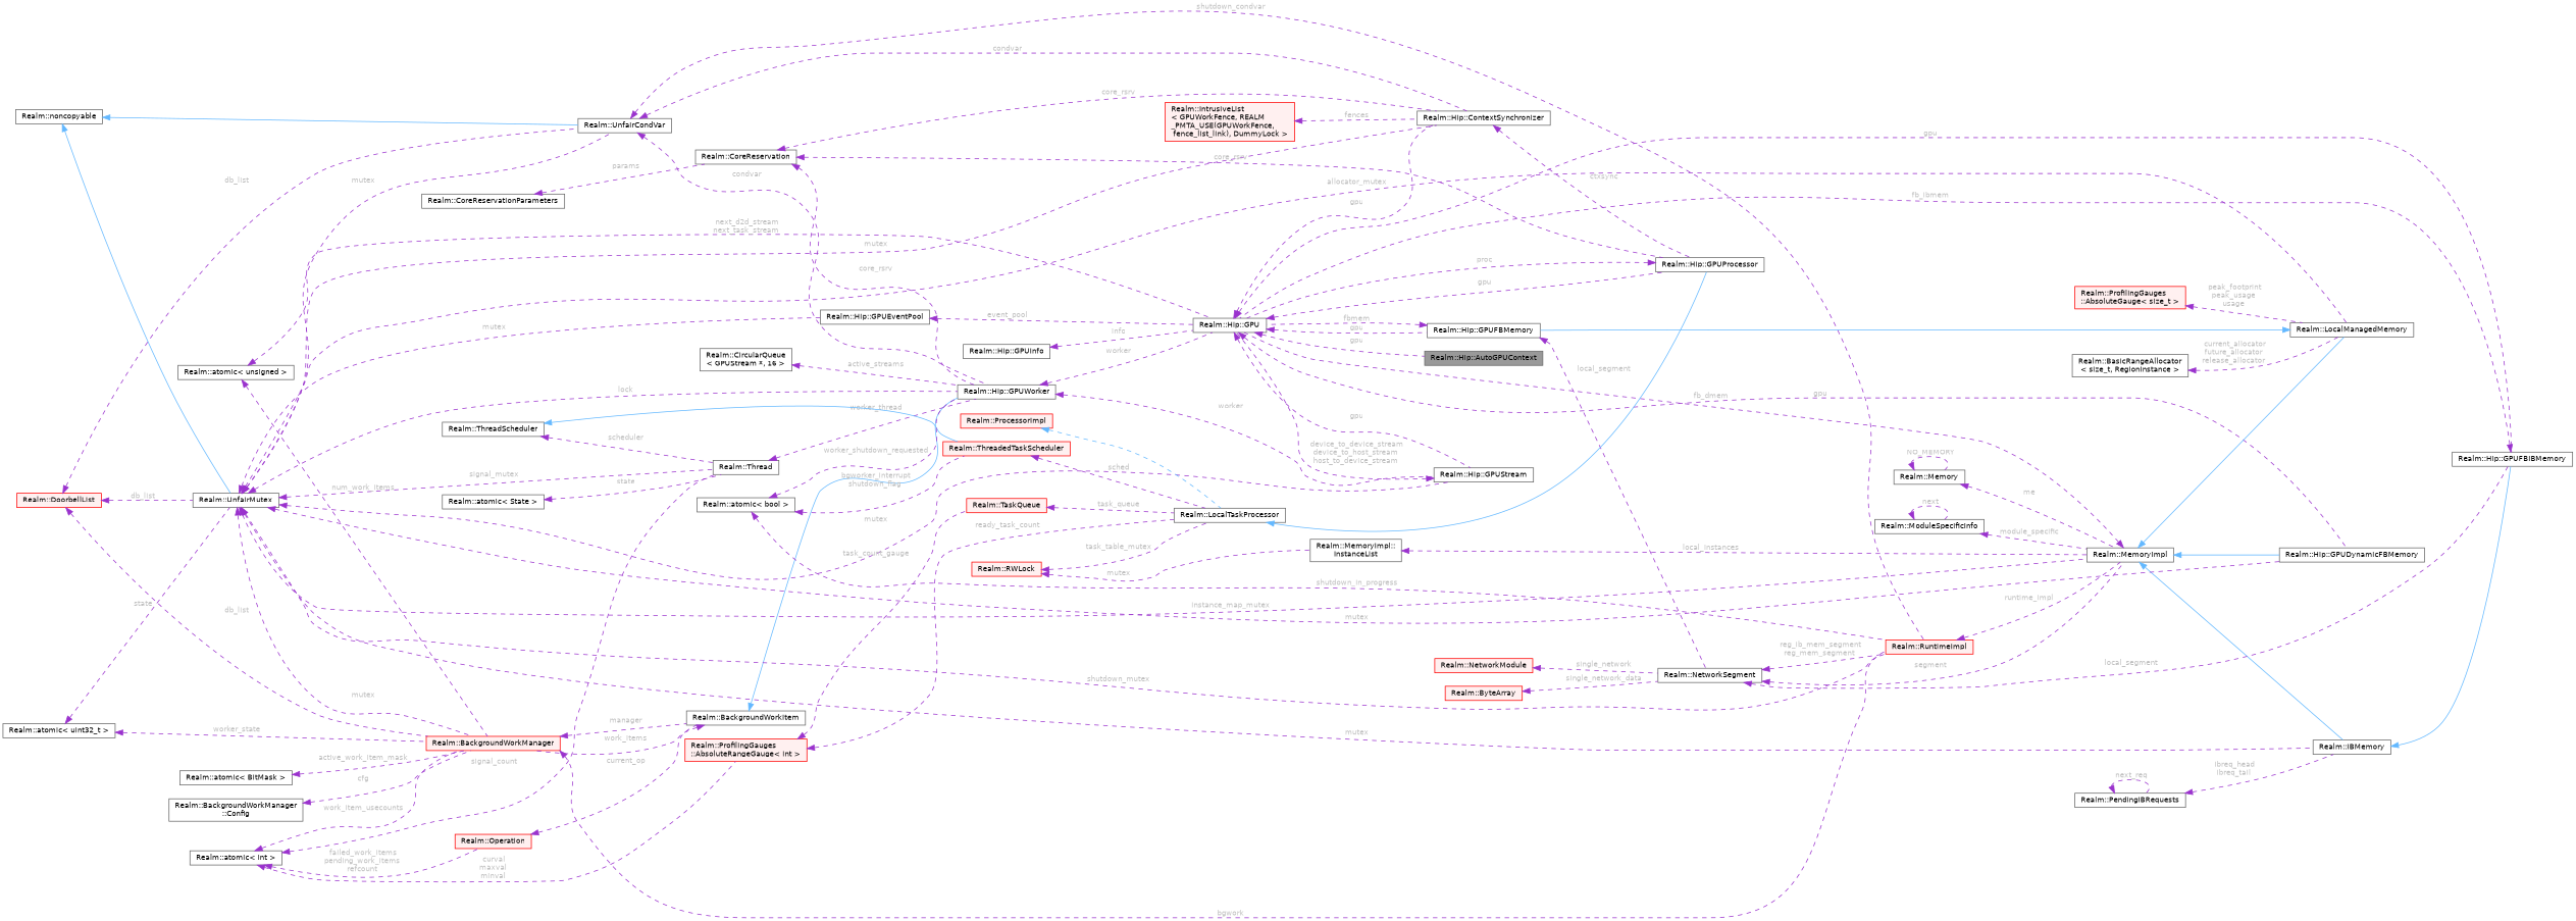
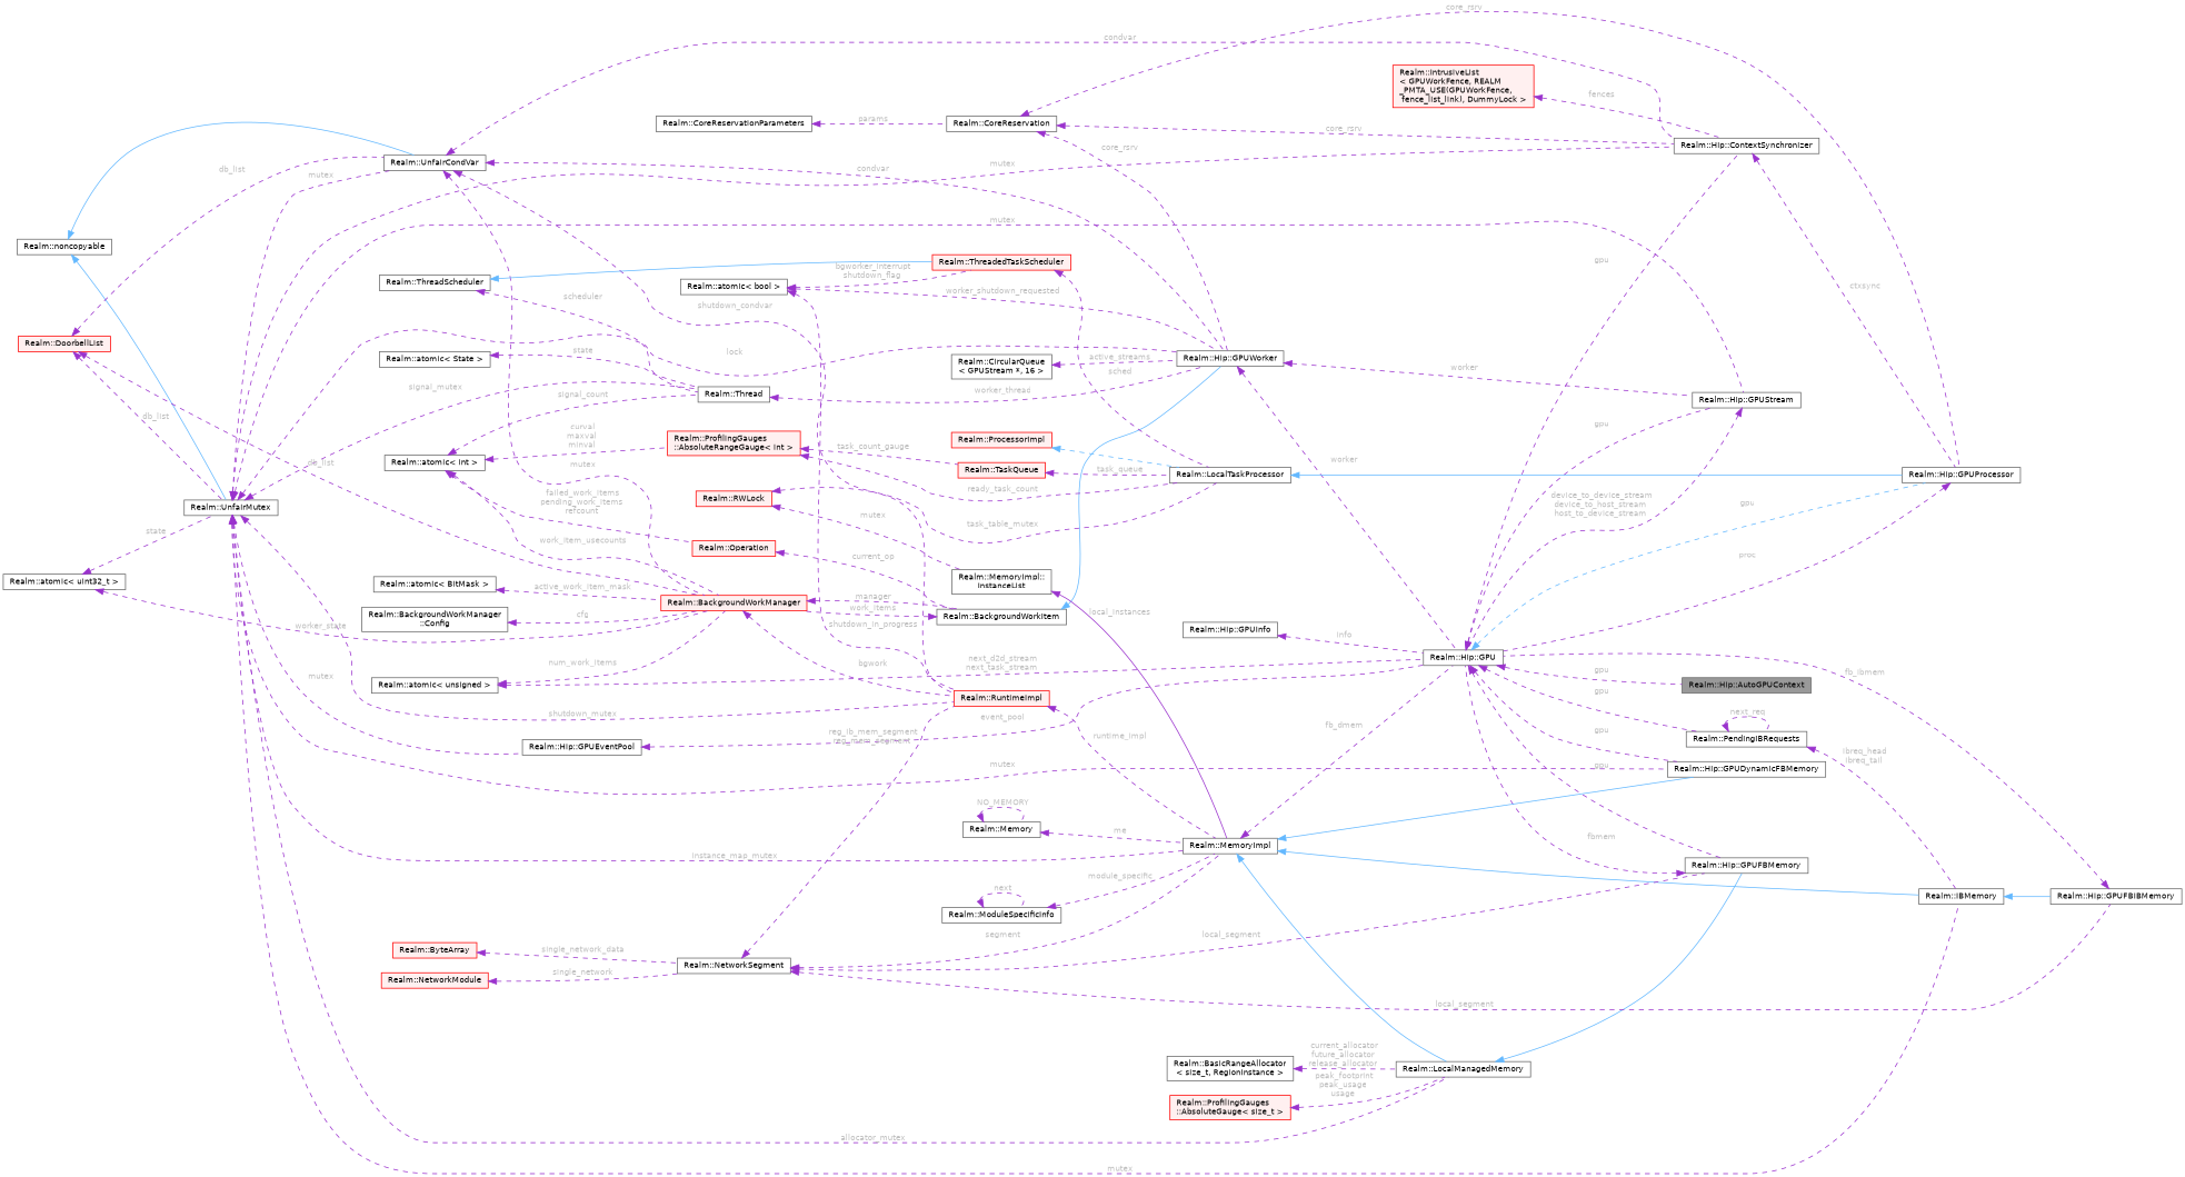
  digraph {
    rankdir=LR
    node [color=gray40 fillcolor=white fontname=Helvetica fontsize=10 shape=box style=filled]
    edge [color=darkorchid3 dir=back fontcolor=grey fontname=Helvetica fontsize=10 labelfontname=Helvetica labelfontsize=10 style=dashed]
    n1 [fillcolor=grey60 fontcolor=black height=0.2 label="Realm::Hip::AutoGPUContext" width=0.4]
    n2 [height=0.2 label="Realm::Hip::GPU" width=0.4]
    n3 [height=0.2 label="Realm::Hip::GPUProcessor" width=0.4]
    n4 [height=0.2 label="Realm::Hip::ContextSynchronizer" width=0.4]
    n5 [height=0.2 label="Realm::Hip::GPUFBMemory" width=0.4]
    n6 [height=0.2 label="Realm::Hip::GPUDynamicFBMemory" width=0.4]
    n7 [height=0.2 label="Realm::Hip::GPUFBIBMemory" width=0.4]
    n8 [height=0.2 label="Realm::Hip::GPUStream" width=0.4]
    n9 [height=0.2 label="Realm::Hip::GPUInfo" width=0.4]
    n10 [height=0.2 label="Realm::Hip::GPUWorker" width=0.4]
    n11 [height=0.2 label="Realm::BackgroundWorkItem" width=0.4]
    n12 [color=red fillcolor="#FFF0F0" height=0.2 label="Realm::BackgroundWorkManager" width=0.4]
    n13 [color=red fillcolor="#FFF0F0" height=0.2 label="Realm::RuntimeImpl" width=0.4]
    n14 [height=0.2 label="Realm::MemoryImpl" width=0.4]
    n15 [height=0.2 label="Realm::BackgroundWorkManager\l::Config" width=0.4]
    n16 [height=0.2 label="Realm::UnfairMutex" width=0.4]
    n17 [height=0.2 label="Realm::UnfairCondVar" width=0.4]
    n18 [height=0.2 label="Realm::Thread" width=0.4]
    n19 [height=0.2 label="Realm::LocalManagedMemory" width=0.4]
    n20 [height=0.2 label="Realm::IBMemory" width=0.4]
    n21 [height=0.2 label="Realm::Hip::GPUEventPool" width=0.4]
    n22 [height=0.2 label="Realm::noncopyable" width=0.4]
    n23 [height=0.2 label="Realm::atomic\< uint32_t \>" width=0.4]
    n24 [color=red fillcolor="#FFF0F0" height=0.2 label="Realm::DoorbellList" width=0.4]
    n25 [height=0.2 label="Realm::atomic\< unsigned \>" width=0.4]
    n26 [height=0.2 label="Realm::atomic\< BitMask \>" width=0.4]
    n27 [height=0.2 label="Realm::atomic\< int \>" width=0.4]
    n28 [color=red fillcolor="#FFF0F0" height=0.2 label="Realm::Operation" width=0.4]
    n29 [color=red fillcolor="#FFF0F0" height=0.2 label="Realm::ProfilingGauges\l::AbsoluteRangeGauge\< int \>" width=0.4]
    n30 [height=0.2 label="Realm::LocalTaskProcessor" width=0.4]
    n31 [color=red fillcolor="#FFF0F0" height=0.2 label="Realm::TaskQueue" width=0.4]
    n32 [height=0.2 label="Realm::CircularQueue\l\< GPUStream *, 16 \>" width=0.4]
    n33 [height=0.2 label="Realm::CoreReservation" width=0.4]
    n34 [height=0.2 label="Realm::CoreReservationParameters" width=0.4]
    n35 [height=0.2 label="Realm::atomic\< State \>" width=0.4]
    n36 [height=0.2 label="Realm::ThreadScheduler" width=0.4]
    n37 [color=red fillcolor="#FFF0F0" height=0.2 label="Realm::ThreadedTaskScheduler" width=0.4]
    n38 [height=0.2 label="Realm::atomic\< bool \>" width=0.4]
    n39 [color=red fillcolor="#FFF0F0" height=0.2 label="Realm::ProcessorImpl" width=0.4]
    n40 [color=red fillcolor="#FFF0F0" height=0.2 label="Realm::RWLock" width=0.4]
    n41 [height=0.2 label="Realm::MemoryImpl::\lInstanceList" width=0.4]
    n42 [color=red fillcolor="#FFF0F0" height=0.2 label="Realm::IntrusiveList\l\< GPUWorkFence, REALM\l_PMTA_USE(GPUWorkFence,\l fence_list_link), DummyLock \>" width=0.4]
    n43 [height=0.2 label="Realm::Memory" width=0.4]
    n44 [height=0.2 label="Realm::NetworkSegment" width=0.4]
    n45 [color=red fillcolor="#FFF0F0" height=0.2 label="Realm::NetworkModule" width=0.4]
    n46 [color=red fillcolor="#FFF0F0" height=0.2 label="Realm::ByteArray" width=0.4]
    n47 [height=0.2 label="Realm::ModuleSpecificInfo" width=0.4]
    n48 [height=0.2 label="Realm::BasicRangeAllocator\l\< size_t, RegionInstance \>" width=0.4]
    n49 [color=red fillcolor="#FFF0F0" height=0.2 label="Realm::ProfilingGauges\l::AbsoluteGauge\< size_t \>" width=0.4]
    n50 [height=0.2 label="Realm::PendingIBRequests" width=0.4]
    n2 -> n1 [label=" gpu"]
-   n2 -> n3 [label=" gpu"]
+   n2 -> n3 [color=steelblue1 label=" gpu"]
    n2 -> n4 [label=" gpu"]
    n2 -> n5 [label=" gpu"]
    n2 -> n6 [label=" gpu"]
-   n2 -> n7 [label=" gpu"]
+   n2 -> n50 [label=" gpu"]
    n2 -> n8 [label=" gpu"]
    n3 -> n2 [label=" proc"]
    n4 -> n3 [label=" ctxsync"]
    n5 -> n2 [label=" fbmem"]
    n7 -> n2 [label=" fb_ibmem"]
    n8 -> n2 [label=" device_to_device_stream\ndevice_to_host_stream\nhost_to_device_stream"]
    n9 -> n2 [label=" info"]
    n10 -> n2 [label=" worker"]
    n10 -> n8 [label=" worker"]
    n11 -> n10 [color=steelblue1 style=solid fontcolor=""]
    n11 -> n12 [label=" work_items"]
    n12 -> n11 [label=" manager"]
    n12 -> n13 [label=" bgwork"]
    n13 -> n14 [label=" runtime_impl"]
    n14 -> n2 [label=" fb_dmem"]
    n14 -> n6 [color=steelblue1 style=solid fontcolor=""]
    n14 -> n19 [color=steelblue1 style=solid fontcolor=""]
    n14 -> n20 [color=steelblue1 style=solid fontcolor=""]
    n15 -> n12 [label=" cfg"]
    n16 -> n4 [label=" mutex"]
    n16 -> n6 [label=" mutex"]
    n16 -> n8 [label=" mutex"]
    n16 -> n10 [label=" lock"]
-   n16 -> n12 [label=" mutex"]
+   n17 -> n12 [label=" mutex"]
    n16 -> n13 [label=" shutdown_mutex"]
    n16 -> n14 [label=" instance_map_mutex"]
    n16 -> n17 [label=" mutex"]
    n16 -> n18 [label=" signal_mutex"]
    n16 -> n19 [label=" allocator_mutex"]
    n16 -> n20 [label=" mutex"]
    n16 -> n21 [label=" mutex"]
    n17 -> n4 [label=" condvar"]
    n17 -> n10 [label=" condvar"]
    n17 -> n13 [label=" shutdown_condvar"]
    n18 -> n10 [label=" worker_thread"]
    n19 -> n5 [color=steelblue1 style=solid fontcolor=""]
    n20 -> n7 [color=steelblue1 style=solid fontcolor=""]
    n21 -> n2 [label=" event_pool"]
    n22 -> n16 [color=steelblue1 style=solid fontcolor=""]
    n22 -> n17 [color=steelblue1 style=solid fontcolor=""]
    n23 -> n12 [label=" worker_state"]
    n23 -> n16 [label=" state"]
    n24 -> n12 [label=" db_list"]
    n24 -> n16 [label=" db_list"]
    n24 -> n17 [label=" db_list"]
    n25 -> n2 [label=" next_d2d_stream\nnext_task_stream"]
    n25 -> n12 [label=" num_work_items"]
    n26 -> n12 [label=" active_work_item_mask"]
    n27 -> n12 [label=" work_item_usecounts"]
    n27 -> n18 [label=" signal_count"]
    n27 -> n28 [label=" failed_work_items\npending_work_items\nrefcount"]
    n27 -> n29 [label=" curval\nmaxval\nminval"]
    n28 -> n11 [label=" current_op"]
    n29 -> n30 [label=" ready_task_count"]
    n29 -> n31 [label=" task_count_gauge"]
    n30 -> n3 [color=steelblue1 style=solid fontcolor=""]
    n31 -> n30 [label=" task_queue"]
    n32 -> n10 [label=" active_streams"]
    n33 -> n3 [label=" core_rsrv"]
    n33 -> n4 [label=" core_rsrv"]
    n33 -> n10 [label=" core_rsrv"]
    n34 -> n33 [label=" params"]
    n35 -> n18 [label=" state"]
    n36 -> n18 [label=" scheduler"]
    n36 -> n37 [color=steelblue1 style=solid fontcolor=""]
    n37 -> n30 [label=" sched"]
    n38 -> n10 [label=" worker_shutdown_requested"]
    n38 -> n13 [label=" shutdown_in_progress"]
    n38 -> n37 [label=" bgworker_interrupt\nshutdown_flag"]
    n39 -> n30 [color=steelblue1 fontcolor=""]
    n40 -> n30 [label=" task_table_mutex"]
    n40 -> n41 [label=" mutex"]
-   n41 -> n14 [label=" local_instances"]
+   n41 -> n14 [label=" local_instances" style=solid]
    n42 -> n4 [label=" fences"]
    n43 -> n14 [label=" me"]
    n43 -> n43 [label=" NO_MEMORY"]
-   n5 -> n44 [label=" local_segment"]
+   n44 -> n5 [label=" local_segment"]
    n44 -> n7 [label=" local_segment"]
    n44 -> n13 [label=" reg_ib_mem_segment\nreg_mem_segment"]
    n44 -> n14 [label=" segment"]
    n45 -> n44 [label=" single_network"]
    n46 -> n44 [label=" single_network_data"]
    n47 -> n14 [label=" module_specific"]
    n47 -> n47 [label=" next"]
    n48 -> n19 [label=" current_allocator\nfuture_allocator\nrelease_allocator"]
    n49 -> n19 [label=" peak_footprint\npeak_usage\nusage"]
    n50 -> n20 [label=" ibreq_head\nibreq_tail"]
    n50 -> n50 [label=" next_req"]
  }
